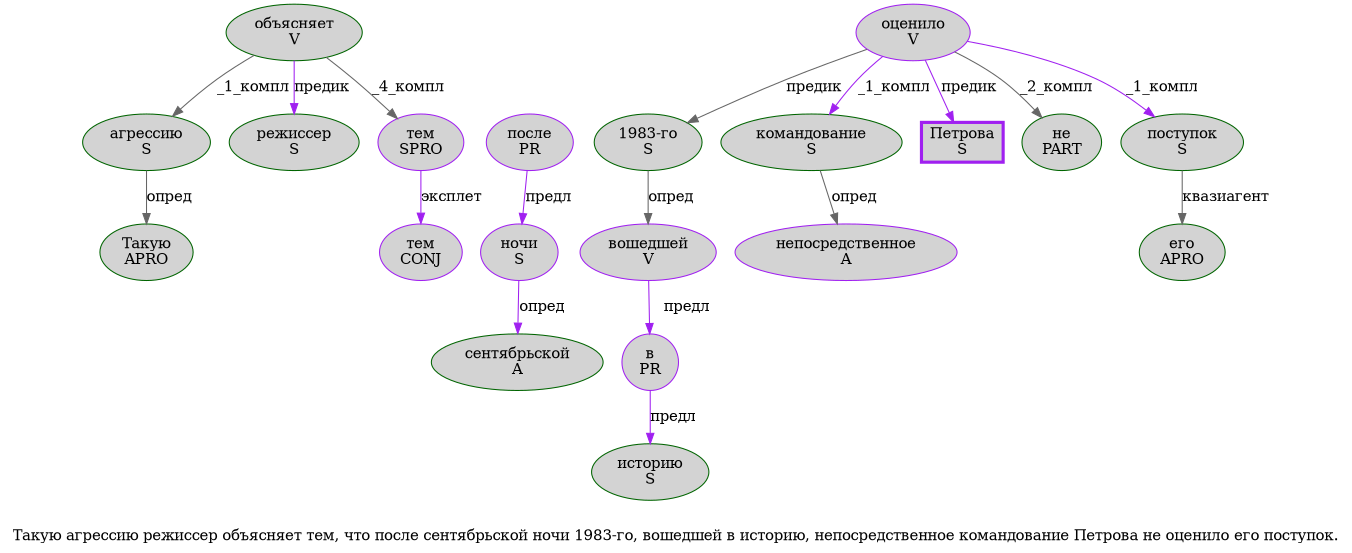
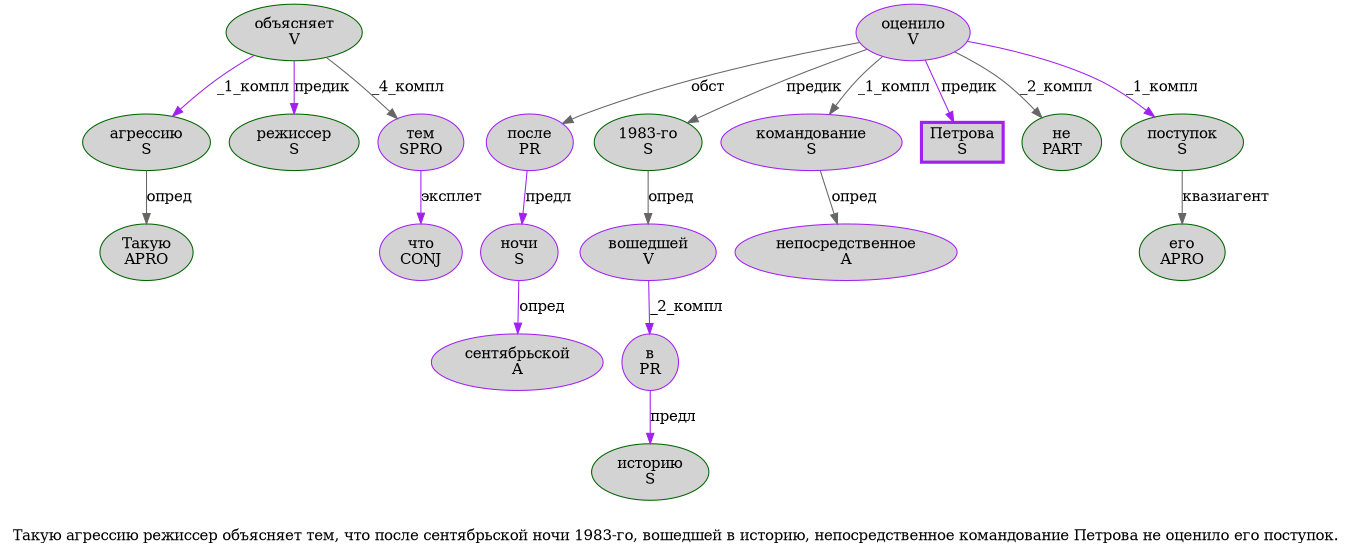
  digraph {
    label="Такую агрессию режиссер объясняет тем, что после сентябрьской ночи 1983-го, вошедшей в историю, непосредственное командование Петрова не оценило его поступок."
    node [color=darkgreen fillcolor=lightgray penwidth=1 shape=ellipse style=filled]
    edge [color=gray40]
    n1 [label="Такую\nAPRO"]
    n2 [label="агрессию\nS"]
    n3 [label="режиссер\nS"]
    n4 [label="объясняет\nV"]
    n5 [color=purple label="тем\nSPRO"]
-   n6 [color=purple label="тем\nCONJ"]
+   n6 [color=purple label="что\nCONJ"]
    n7 [color=purple label="оценило\nV"]
    n8 [color=purple label="после\nPR"]
    n9 [label="1983-го\nS"]
-   n10 [label="командование\nS"]
+   n10 [color=purple label="командование\nS"]
    n11 [color=purple label="Петрова\nS" penwidth=3 shape=box]
    n12 [label="не\nPART"]
    n13 [label="поступок\nS"]
    n14 [color=purple label="ночи\nS"]
-   n15 [label="сентябрьской\nA"]
+   n15 [color=purple label="сентябрьской\nA"]
    n16 [color=purple label="вошедшей\nV"]
    n17 [color=purple label="в\nPR"]
    n18 [label="историю\nS"]
    n19 [color=purple label="непосредственное\nA"]
    n20 [label="его\nAPRO"]
    n2 -> n1 [label="опред"]
-   n4 -> n2 [label="_1_компл"]
+   n4 -> n2 [color=purple label="_1_компл"]
    n4 -> n3 [color=purple label="предик"]
    n4 -> n5 [label="_4_компл"]
    n5 -> n6 [color=purple label="эксплет"]
+   n7 -> n8 [label="обст"]
    n7 -> n9 [label="предик"]
-   n7 -> n10 [color=purple label="_1_компл"]
+   n7 -> n10 [label="_1_компл"]
    n7 -> n11 [color=purple label="предик"]
    n7 -> n12 [label="_2_компл"]
    n7 -> n13 [color=purple label="_1_компл"]
    n8 -> n14 [color=purple label="предл"]
    n9 -> n16 [label="опред"]
    n10 -> n19 [label="опред"]
    n13 -> n20 [label="квазиагент"]
    n14 -> n15 [color=purple label="опред"]
-   n16 -> n17 [color=purple label="предл"]
+   n16 -> n17 [color=purple label="_2_компл"]
    n17 -> n18 [color=purple label="предл"]
  }
